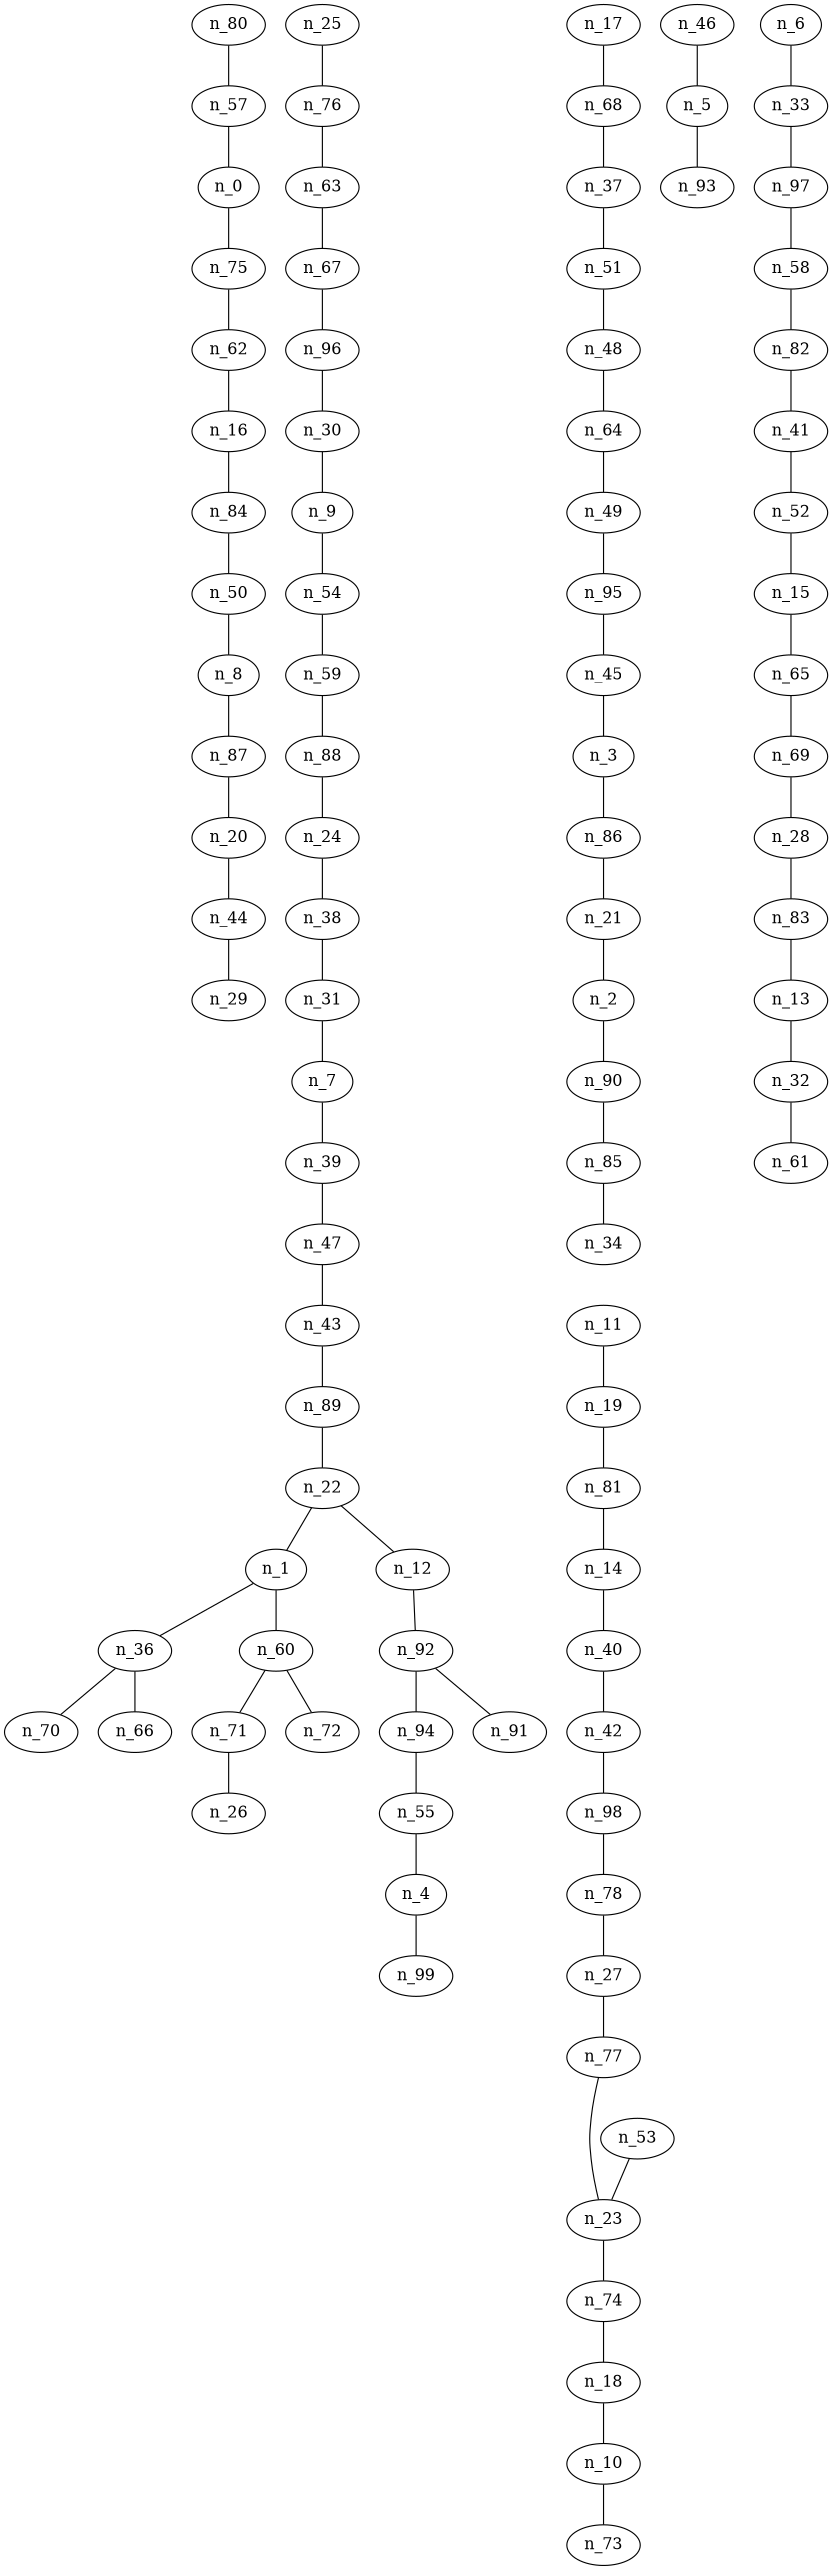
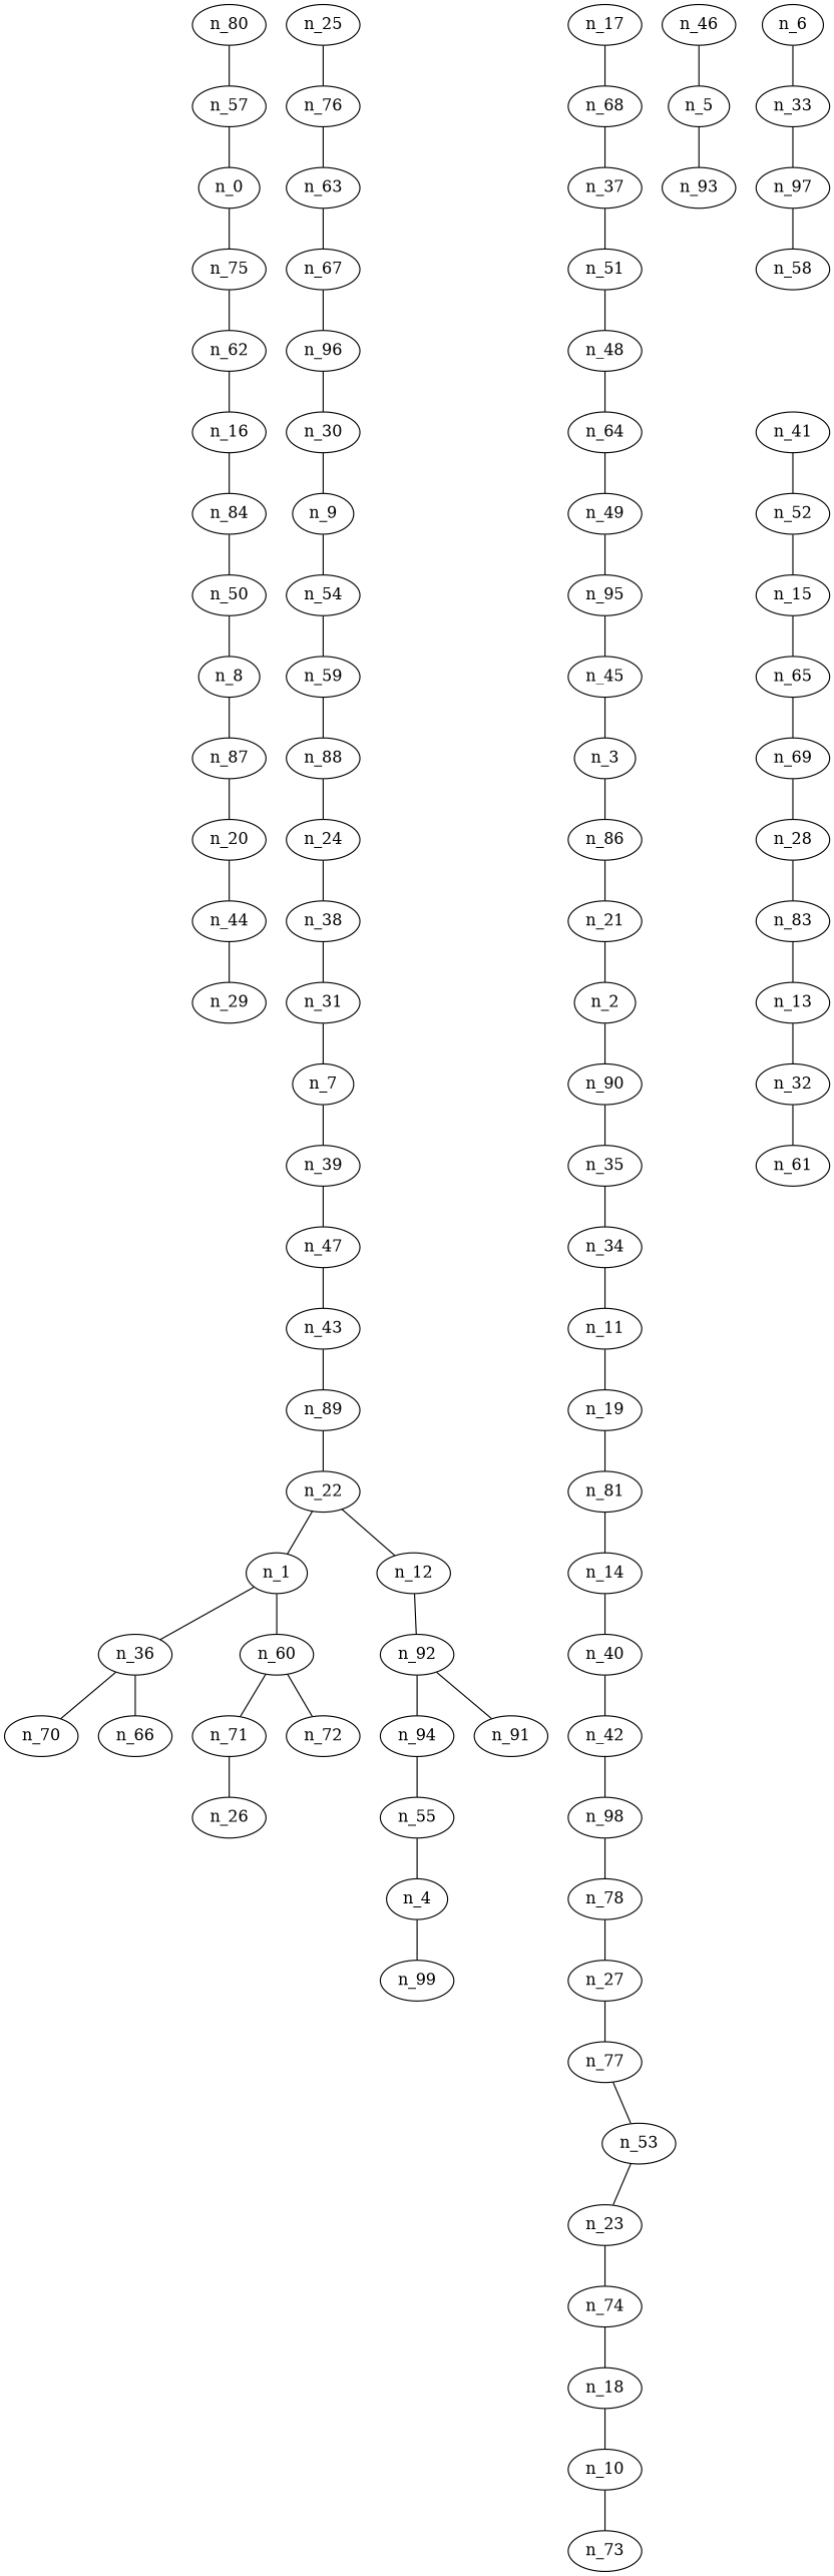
  graph {
    n_0
    n_75
    n_62
    n_16
    n_1
    n_36
    n_60
    n_70
    n_66
    n_71
    n_72
    n_26
    n_2
    n_90
-   n_85
+   n_85 [label=n_35]
    n_34
    n_3
    n_86
    n_21
    n_4
    n_99
    n_5
    n_93
    n_6
    n_33
    n_97
    n_58
    n_7
    n_39
    n_47
    n_43
    n_8
    n_87
    n_20
    n_44
    n_9
    n_54
    n_59
    n_88
    n_10
    n_73
    n_46
    n_11
    n_19
    n_81
    n_14
    n_12
    n_92
    n_94
    n_91
    n_55
    n_13
    n_32
    n_61
    n_40
    n_42
    n_98
    n_15
    n_65
    n_69
    n_28
    n_84
    n_50
    n_17
    n_68
    n_37
    n_51
    n_18
    n_29
    n_22
    n_23
    n_74
    n_24
    n_38
    n_31
    n_25
    n_76
    n_63
    n_67
    n_27
    n_77
    n_53
    n_83
    n_30
-   n_82
    n_48
    n_64
    n_89
    n_78
    n_41
    n_52
    n_45
    n_49
    n_95
    n_57
    n_80
    n_96
    n_0 -- n_75
    n_75 -- n_62
    n_62 -- n_16
    n_16 -- n_84
    n_1 -- n_36
    n_1 -- n_60
    n_36 -- n_70
    n_36 -- n_66
    n_60 -- n_71
    n_60 -- n_72
    n_71 -- n_26
    n_2 -- n_90
    n_90 -- n_85
    n_85 -- n_34
+   n_34 -- n_11
    n_3 -- n_86
    n_86 -- n_21
    n_21 -- n_2
    n_4 -- n_99
    n_5 -- n_93
    n_6 -- n_33
    n_33 -- n_97
    n_97 -- n_58
-   n_58 -- n_82
    n_7 -- n_39
    n_39 -- n_47
    n_47 -- n_43
    n_43 -- n_89
    n_8 -- n_87
    n_87 -- n_20
    n_20 -- n_44
    n_44 -- n_29
    n_9 -- n_54
    n_54 -- n_59
    n_59 -- n_88
    n_88 -- n_24
    n_10 -- n_73
    n_46 -- n_5
    n_11 -- n_19
    n_19 -- n_81
    n_81 -- n_14
    n_14 -- n_40
    n_12 -- n_92
    n_92 -- n_94
    n_92 -- n_91
    n_94 -- n_55
    n_55 -- n_4
    n_13 -- n_32
    n_32 -- n_61
    n_40 -- n_42
    n_42 -- n_98
    n_98 -- n_78
    n_15 -- n_65
    n_65 -- n_69
    n_69 -- n_28
    n_28 -- n_83
    n_84 -- n_50
    n_50 -- n_8
    n_17 -- n_68
    n_68 -- n_37
    n_37 -- n_51
    n_51 -- n_48
    n_18 -- n_10
    n_22 -- n_1
    n_22 -- n_12
    n_23 -- n_74
    n_74 -- n_18
    n_24 -- n_38
    n_38 -- n_31
    n_31 -- n_7
    n_25 -- n_76
    n_76 -- n_63
    n_63 -- n_67
    n_67 -- n_96
    n_27 -- n_77
-   n_77 -- n_23
+   n_77 -- n_53
    n_53 -- n_23
    n_83 -- n_13
    n_30 -- n_9
-   n_82 -- n_41
    n_48 -- n_64
    n_64 -- n_49
    n_89 -- n_22
    n_78 -- n_27
    n_41 -- n_52
    n_52 -- n_15
    n_45 -- n_3
    n_49 -- n_95
    n_95 -- n_45
    n_57 -- n_0
    n_80 -- n_57
    n_96 -- n_30
  }
